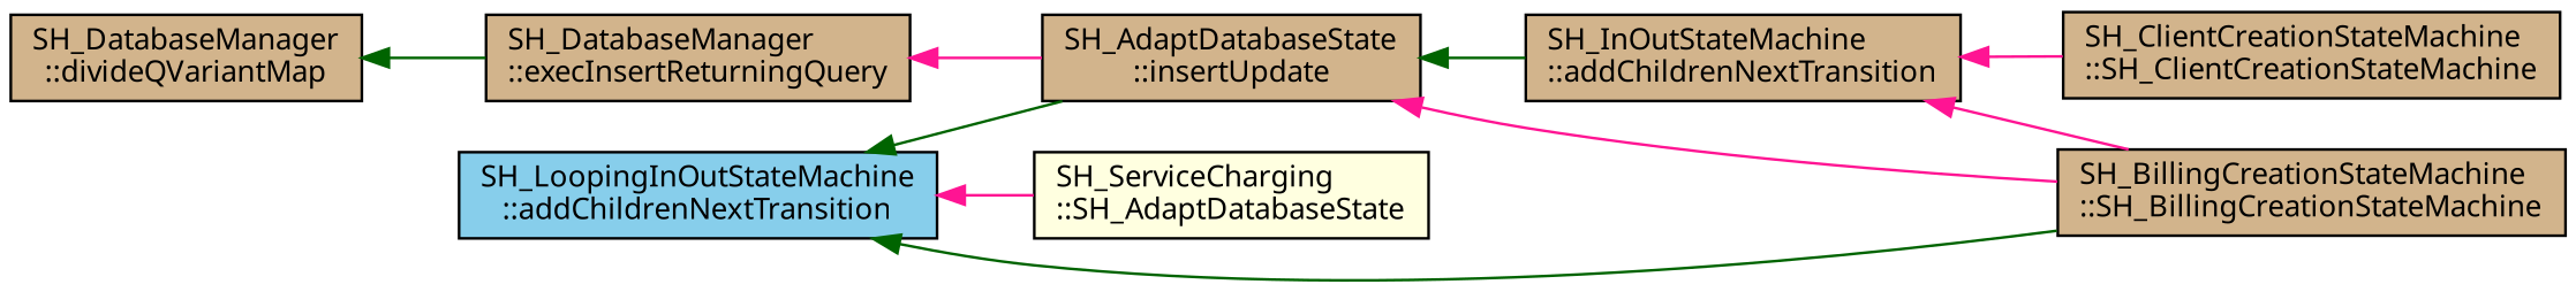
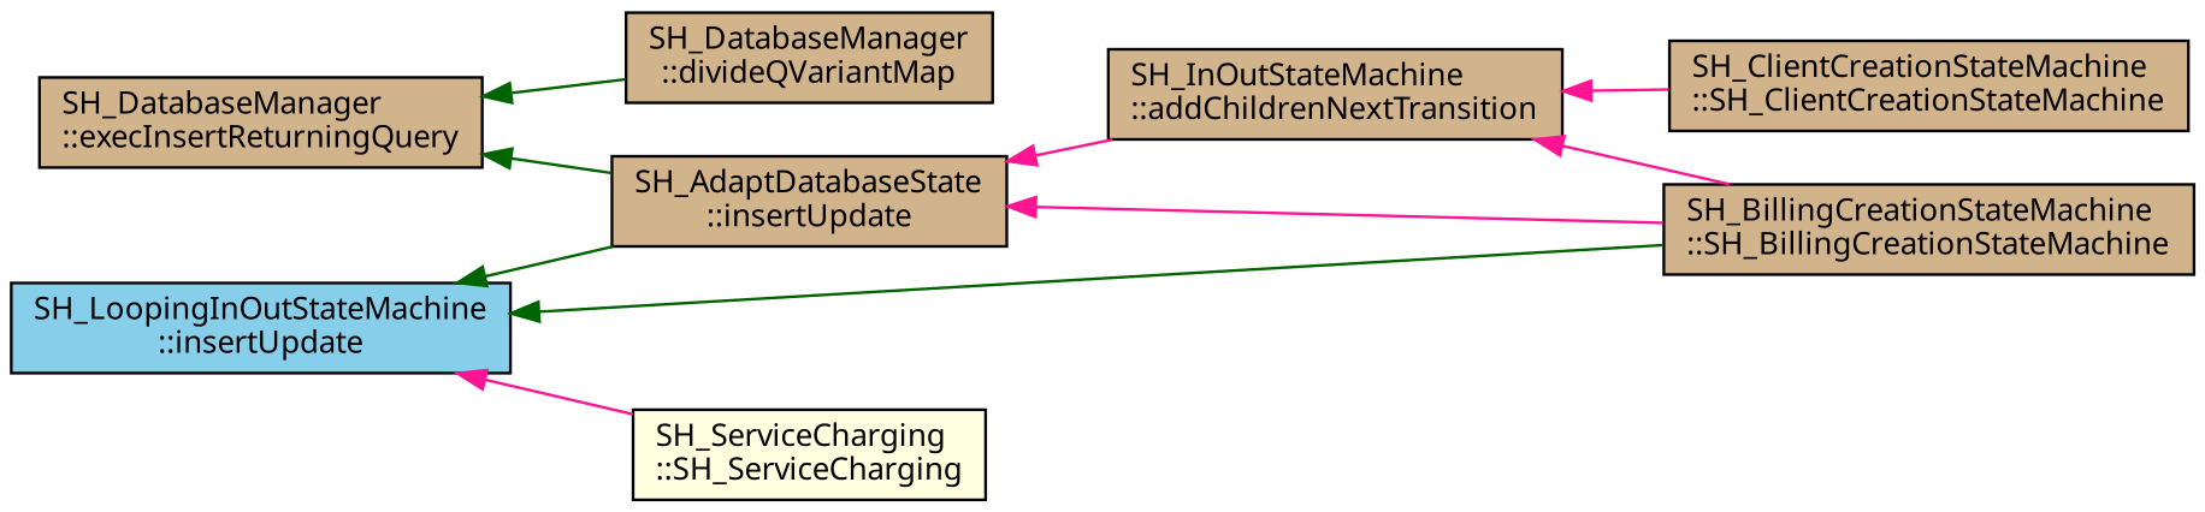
  digraph {
    rankdir=LR
    node [color=black fillcolor=tan fontname=Verdana fontsize=11 shape=record style=filled]
    edge [color=deeppink dir=back fontname=Verdana fontsize=11 labelfontname=Verdana labelfontsize=11 style=solid]
    n1 [fontcolor=black height=0.2 label="SH_DatabaseManager\l::divideQVariantMap" width=0.4]
    n2 [height=0.2 label="SH_DatabaseManager\l::execInsertReturningQuery" width=0.4]
    n3 [height=0.2 label="SH_AdaptDatabaseState\l::insertUpdate" width=0.4]
    n4 [height=0.2 label="SH_BillingCreationStateMachine\l::SH_BillingCreationStateMachine" width=0.4]
    n5 [height=0.2 label="SH_InOutStateMachine\l::addChildrenNextTransition" width=0.4]
-   n6 [fillcolor=skyblue height=0.2 label="SH_LoopingInOutStateMachine\l::addChildrenNextTransition" width=0.4]
-   n7 [fillcolor=lightyellow height=0.2 label="SH_ServiceCharging\l::SH_AdaptDatabaseState" width=0.4]
+   n6 [fillcolor=skyblue height=0.2 label="SH_LoopingInOutStateMachine\l::insertUpdate" width=0.4]
+   n7 [fillcolor=lightyellow height=0.2 label="SH_ServiceCharging\l::SH_ServiceCharging" width=0.4]
    n8 [height=0.2 label="SH_ClientCreationStateMachine\l::SH_ClientCreationStateMachine" width=0.4]
-   n1 -> n2 [color=darkgreen]
-   n2 -> n3
+   n2 -> n1 [color=darkgreen]
+   n2 -> n3 [color=darkgreen]
    n3 -> n4
-   n3 -> n5 [color=darkgreen]
+   n3 -> n5
    n5 -> n4
    n5 -> n8
    n6 -> n3 [color=darkgreen]
    n6 -> n4 [color=darkgreen]
    n6 -> n7
  }
